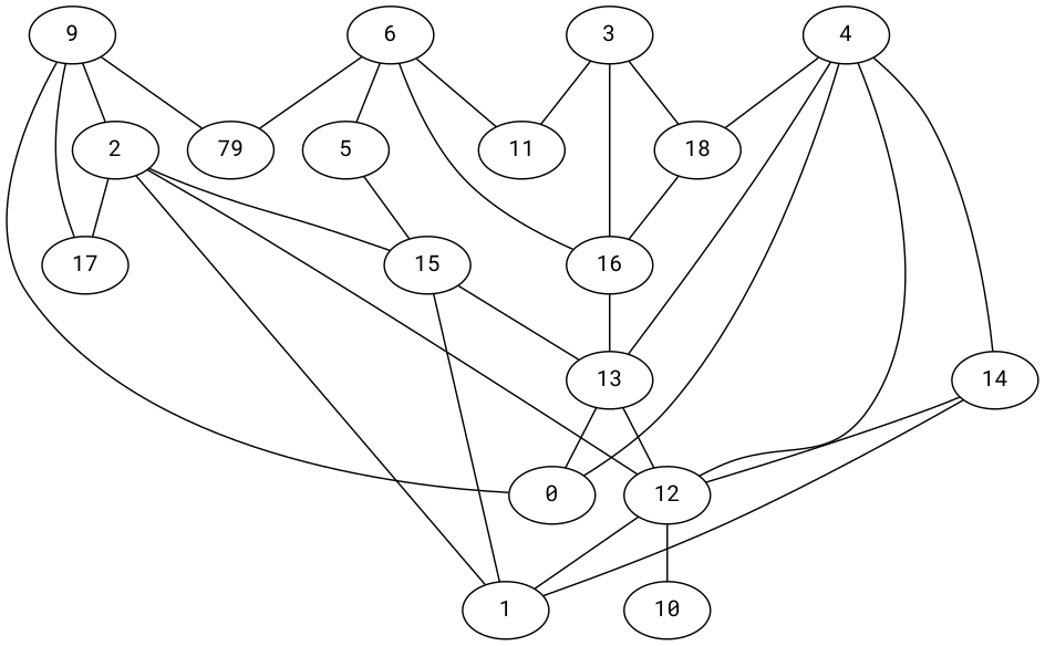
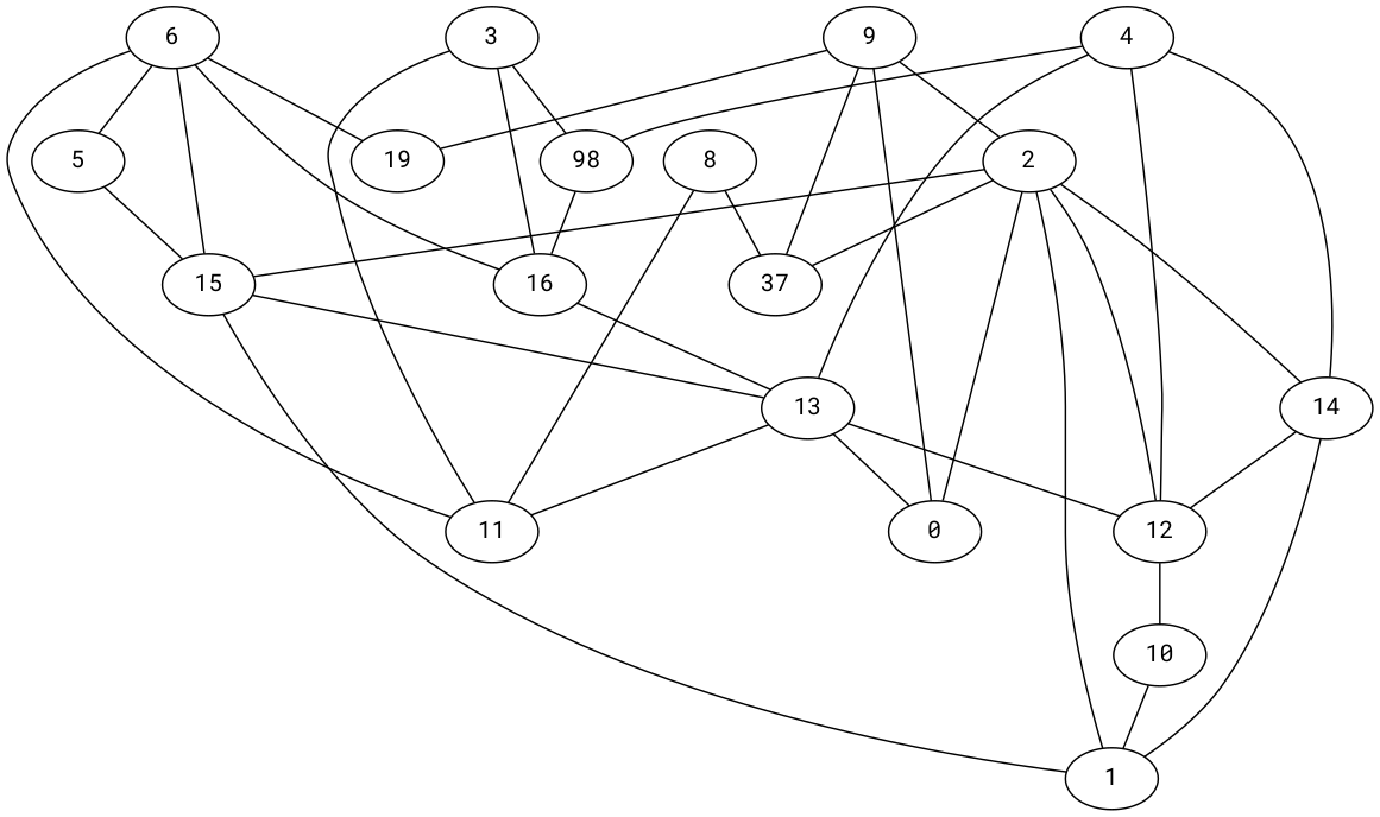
  digraph {
    fontname="Roboto Mono"
    node [fontname="Roboto Mono"]
    edge [color=black dir=none fontname="Roboto Mono"]
    6
    5
    11
    15
    16
-   19 [label=79]
+   19
    13
    1
-   17
+   8
+   17 [label=37]
    3
-   18
+   18 [label=98]
    10
    0
    12
    14
    9
    2
    4
    subgraph sub_1 {
      6
      5
      11
      15
      16
      19
      13
      1
+     8
      17
      3
      18
      10
      0
      12
      14
      9
      2
      4
    }
    6 -> 5
    6 -> 11
+   6 -> 15
    6 -> 16
    6 -> 19
    5 -> 15
    15 -> 13
    15 -> 1
    16 -> 13
+   13 -> 11
    13 -> 0
    13 -> 12
+   8 -> 11
+   8 -> 17
    3 -> 11
    3 -> 16
    3 -> 18
    18 -> 16
-   12 -> 1
+   10 -> 1
    12 -> 10
    14 -> 1
    14 -> 12
    9 -> 19
    9 -> 17
    9 -> 0
    9 -> 2
    2 -> 15
    2 -> 1
    2 -> 17
    2 -> 12
+   2 -> 14
    4 -> 13
    4 -> 18
-   4 -> 0
+   2 -> 0
    4 -> 12
    4 -> 14
  }
